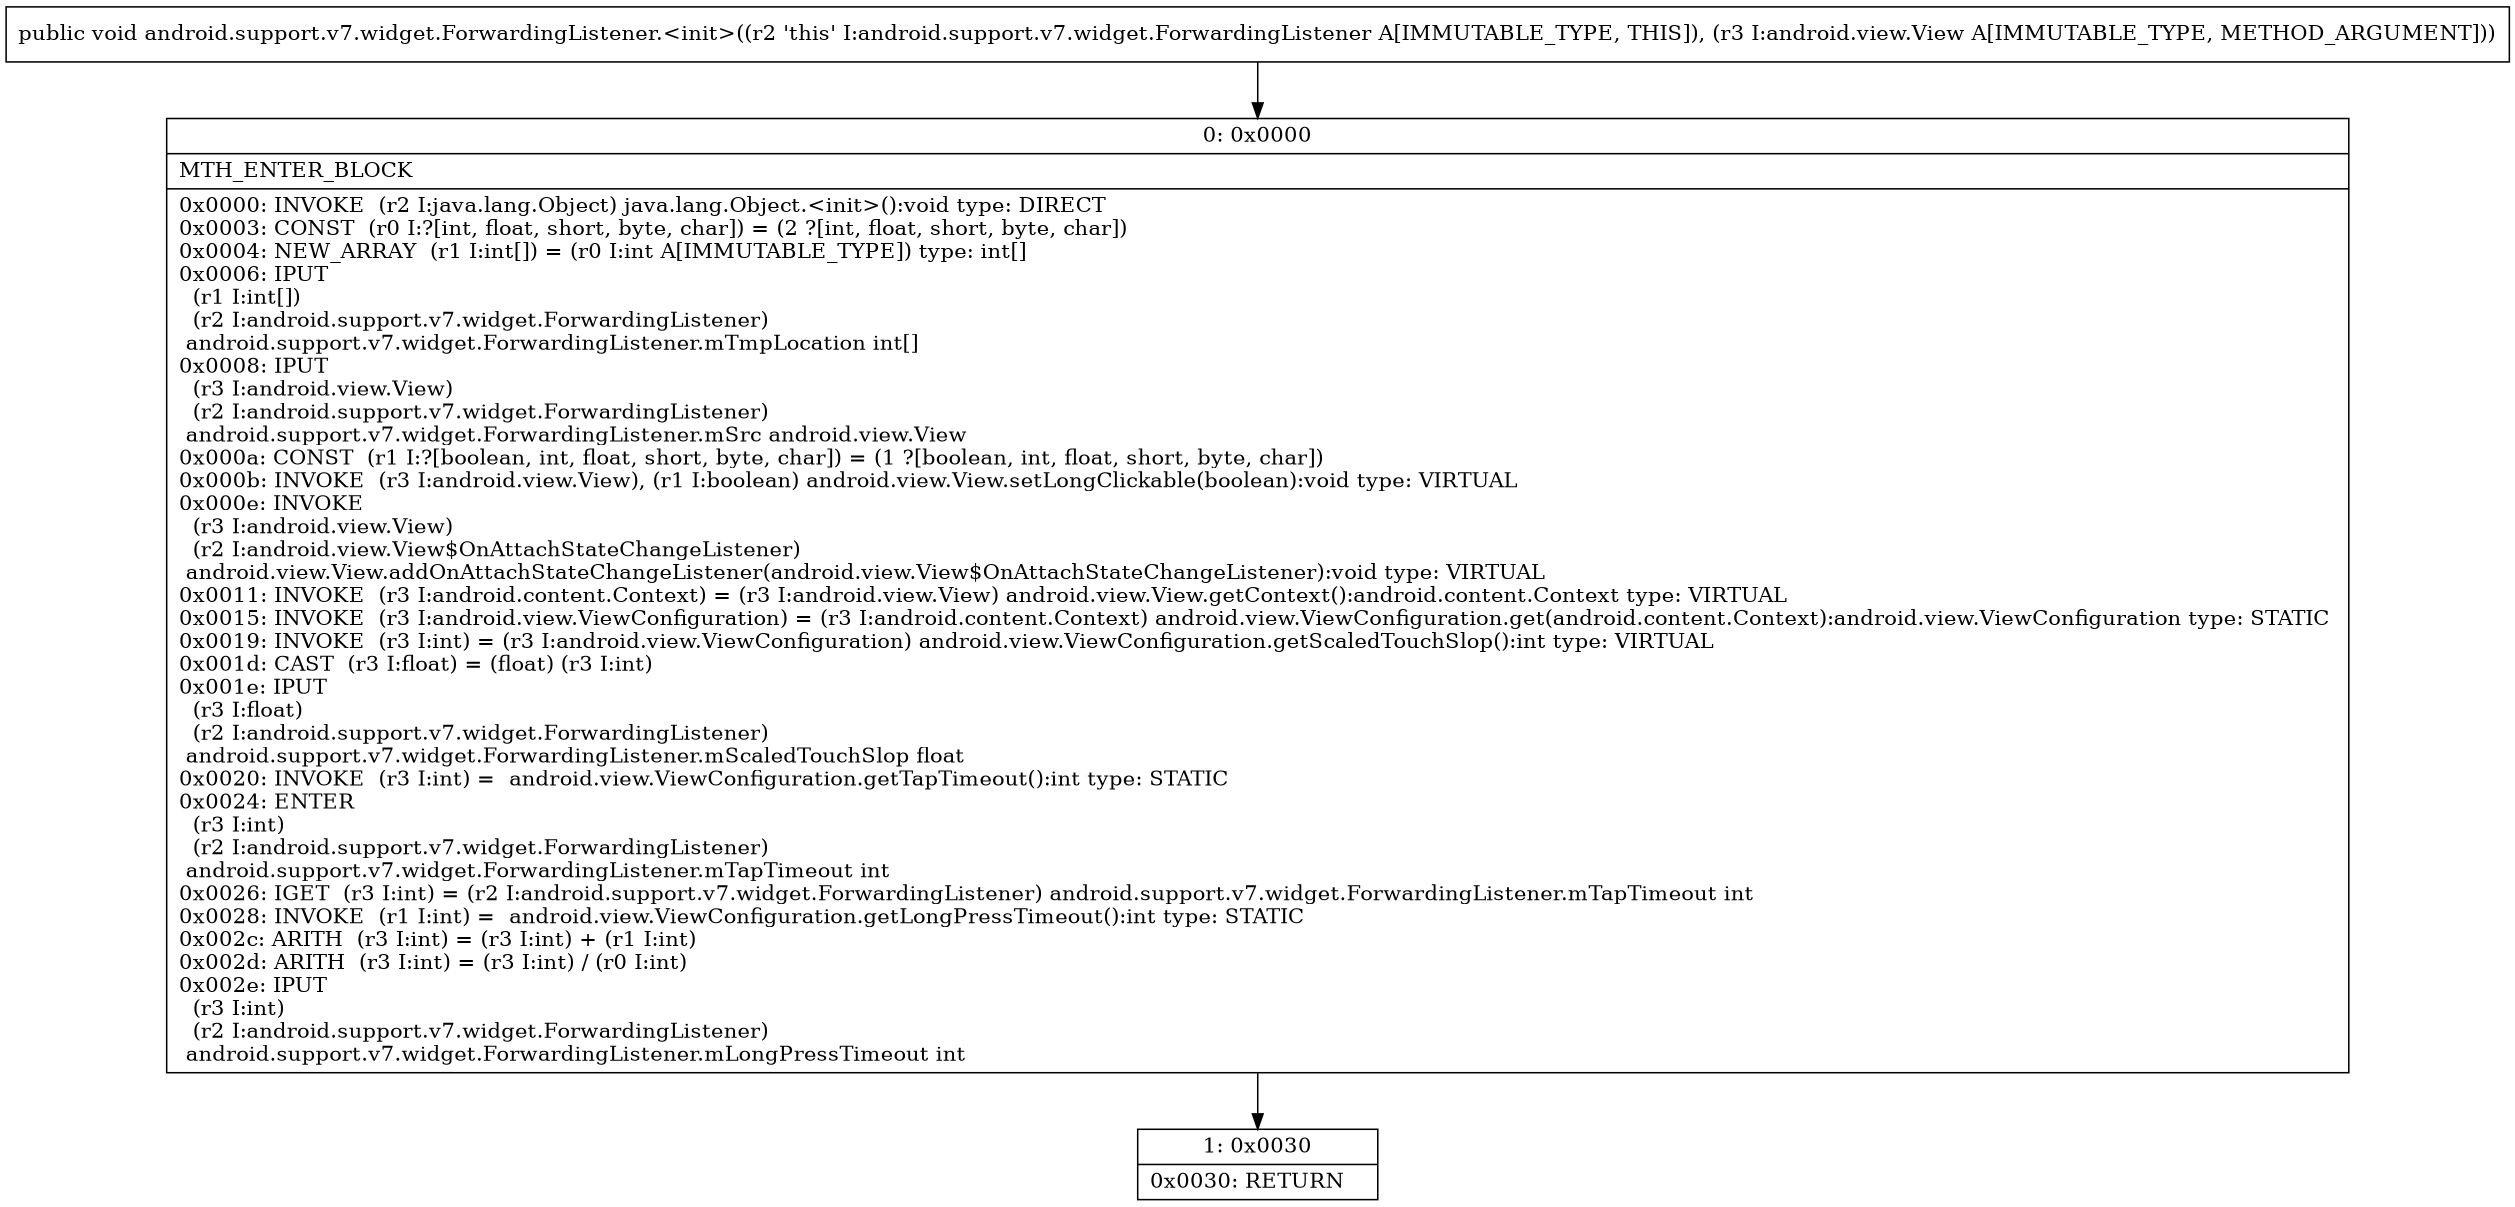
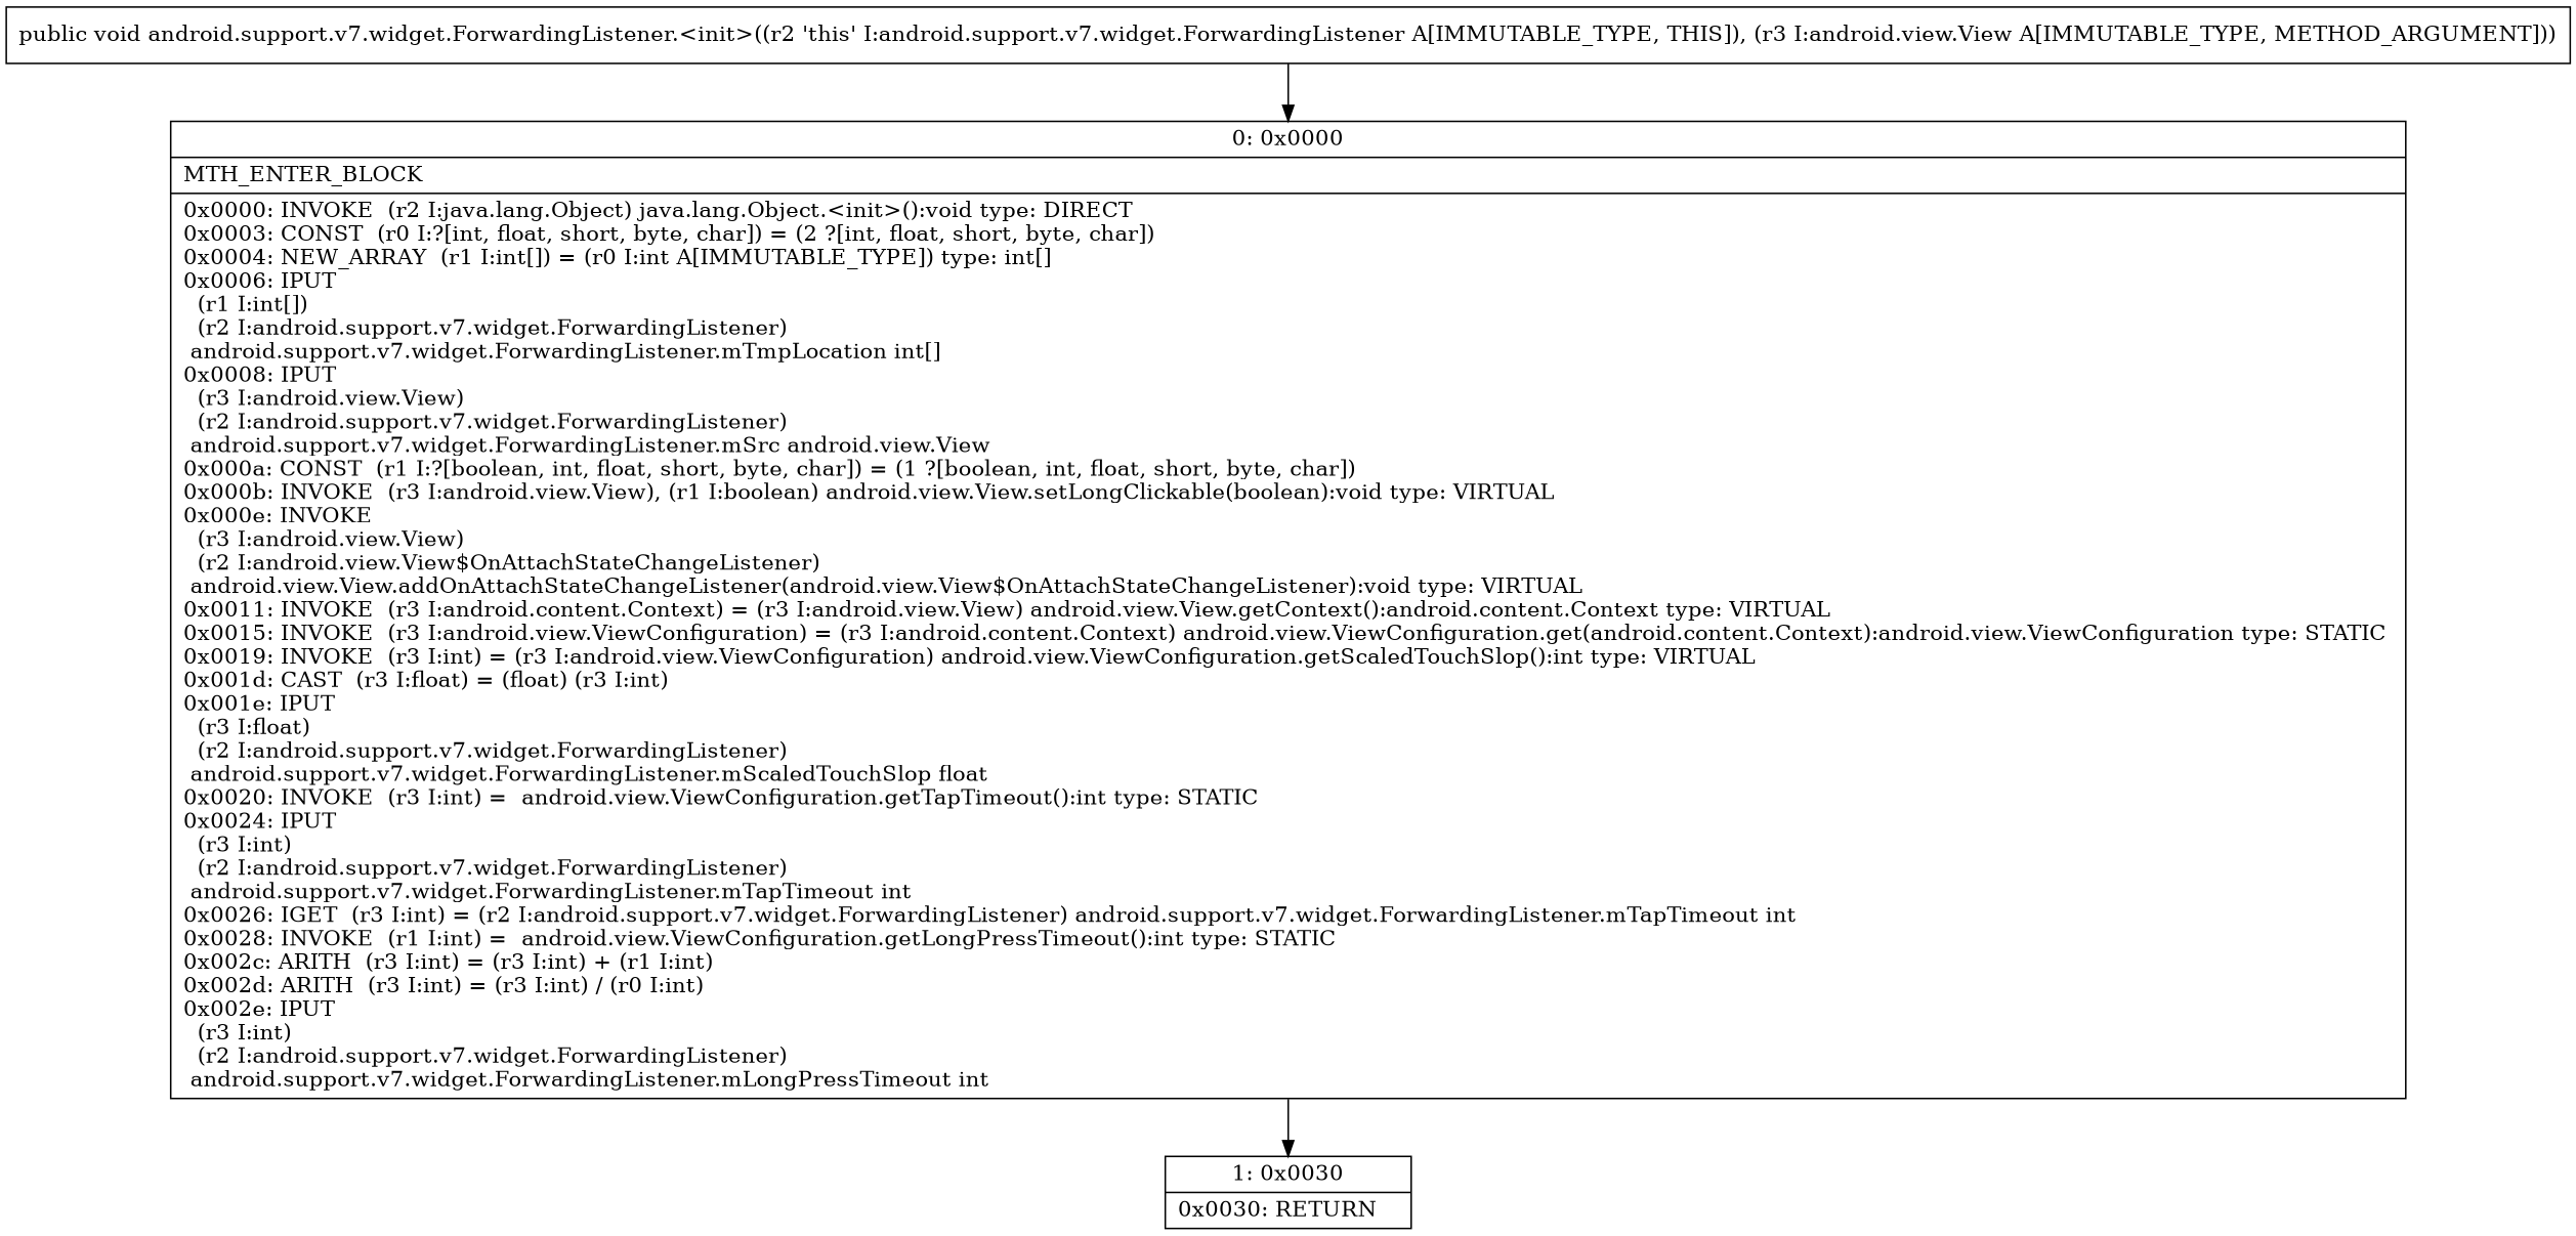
  digraph {
    node [shape=record]
-   n1 [label="{0\:\ 0x0000|MTH_ENTER_BLOCK\l|0x0000: INVOKE  (r2 I:java.lang.Object) java.lang.Object.\<init\>():void type: DIRECT \l0x0003: CONST  (r0 I:?[int, float, short, byte, char]) = (2 ?[int, float, short, byte, char]) \l0x0004: NEW_ARRAY  (r1 I:int[]) = (r0 I:int A[IMMUTABLE_TYPE]) type: int[] \l0x0006: IPUT  \l  (r1 I:int[])\l  (r2 I:android.support.v7.widget.ForwardingListener)\l android.support.v7.widget.ForwardingListener.mTmpLocation int[] \l0x0008: IPUT  \l  (r3 I:android.view.View)\l  (r2 I:android.support.v7.widget.ForwardingListener)\l android.support.v7.widget.ForwardingListener.mSrc android.view.View \l0x000a: CONST  (r1 I:?[boolean, int, float, short, byte, char]) = (1 ?[boolean, int, float, short, byte, char]) \l0x000b: INVOKE  (r3 I:android.view.View), (r1 I:boolean) android.view.View.setLongClickable(boolean):void type: VIRTUAL \l0x000e: INVOKE  \l  (r3 I:android.view.View)\l  (r2 I:android.view.View$OnAttachStateChangeListener)\l android.view.View.addOnAttachStateChangeListener(android.view.View$OnAttachStateChangeListener):void type: VIRTUAL \l0x0011: INVOKE  (r3 I:android.content.Context) = (r3 I:android.view.View) android.view.View.getContext():android.content.Context type: VIRTUAL \l0x0015: INVOKE  (r3 I:android.view.ViewConfiguration) = (r3 I:android.content.Context) android.view.ViewConfiguration.get(android.content.Context):android.view.ViewConfiguration type: STATIC \l0x0019: INVOKE  (r3 I:int) = (r3 I:android.view.ViewConfiguration) android.view.ViewConfiguration.getScaledTouchSlop():int type: VIRTUAL \l0x001d: CAST  (r3 I:float) = (float) (r3 I:int) \l0x001e: IPUT  \l  (r3 I:float)\l  (r2 I:android.support.v7.widget.ForwardingListener)\l android.support.v7.widget.ForwardingListener.mScaledTouchSlop float \l0x0020: INVOKE  (r3 I:int) =  android.view.ViewConfiguration.getTapTimeout():int type: STATIC \l0x0024: ENTER  \l  (r3 I:int)\l  (r2 I:android.support.v7.widget.ForwardingListener)\l android.support.v7.widget.ForwardingListener.mTapTimeout int \l0x0026: IGET  (r3 I:int) = (r2 I:android.support.v7.widget.ForwardingListener) android.support.v7.widget.ForwardingListener.mTapTimeout int \l0x0028: INVOKE  (r1 I:int) =  android.view.ViewConfiguration.getLongPressTimeout():int type: STATIC \l0x002c: ARITH  (r3 I:int) = (r3 I:int) + (r1 I:int) \l0x002d: ARITH  (r3 I:int) = (r3 I:int) \/ (r0 I:int) \l0x002e: IPUT  \l  (r3 I:int)\l  (r2 I:android.support.v7.widget.ForwardingListener)\l android.support.v7.widget.ForwardingListener.mLongPressTimeout int \l}"]
+   n1 [label="{0\:\ 0x0000|MTH_ENTER_BLOCK\l|0x0000: INVOKE  (r2 I:java.lang.Object) java.lang.Object.\<init\>():void type: DIRECT \l0x0003: CONST  (r0 I:?[int, float, short, byte, char]) = (2 ?[int, float, short, byte, char]) \l0x0004: NEW_ARRAY  (r1 I:int[]) = (r0 I:int A[IMMUTABLE_TYPE]) type: int[] \l0x0006: IPUT  \l  (r1 I:int[])\l  (r2 I:android.support.v7.widget.ForwardingListener)\l android.support.v7.widget.ForwardingListener.mTmpLocation int[] \l0x0008: IPUT  \l  (r3 I:android.view.View)\l  (r2 I:android.support.v7.widget.ForwardingListener)\l android.support.v7.widget.ForwardingListener.mSrc android.view.View \l0x000a: CONST  (r1 I:?[boolean, int, float, short, byte, char]) = (1 ?[boolean, int, float, short, byte, char]) \l0x000b: INVOKE  (r3 I:android.view.View), (r1 I:boolean) android.view.View.setLongClickable(boolean):void type: VIRTUAL \l0x000e: INVOKE  \l  (r3 I:android.view.View)\l  (r2 I:android.view.View$OnAttachStateChangeListener)\l android.view.View.addOnAttachStateChangeListener(android.view.View$OnAttachStateChangeListener):void type: VIRTUAL \l0x0011: INVOKE  (r3 I:android.content.Context) = (r3 I:android.view.View) android.view.View.getContext():android.content.Context type: VIRTUAL \l0x0015: INVOKE  (r3 I:android.view.ViewConfiguration) = (r3 I:android.content.Context) android.view.ViewConfiguration.get(android.content.Context):android.view.ViewConfiguration type: STATIC \l0x0019: INVOKE  (r3 I:int) = (r3 I:android.view.ViewConfiguration) android.view.ViewConfiguration.getScaledTouchSlop():int type: VIRTUAL \l0x001d: CAST  (r3 I:float) = (float) (r3 I:int) \l0x001e: IPUT  \l  (r3 I:float)\l  (r2 I:android.support.v7.widget.ForwardingListener)\l android.support.v7.widget.ForwardingListener.mScaledTouchSlop float \l0x0020: INVOKE  (r3 I:int) =  android.view.ViewConfiguration.getTapTimeout():int type: STATIC \l0x0024: IPUT  \l  (r3 I:int)\l  (r2 I:android.support.v7.widget.ForwardingListener)\l android.support.v7.widget.ForwardingListener.mTapTimeout int \l0x0026: IGET  (r3 I:int) = (r2 I:android.support.v7.widget.ForwardingListener) android.support.v7.widget.ForwardingListener.mTapTimeout int \l0x0028: INVOKE  (r1 I:int) =  android.view.ViewConfiguration.getLongPressTimeout():int type: STATIC \l0x002c: ARITH  (r3 I:int) = (r3 I:int) + (r1 I:int) \l0x002d: ARITH  (r3 I:int) = (r3 I:int) \/ (r0 I:int) \l0x002e: IPUT  \l  (r3 I:int)\l  (r2 I:android.support.v7.widget.ForwardingListener)\l android.support.v7.widget.ForwardingListener.mLongPressTimeout int \l}"]
    n2 [label="{1\:\ 0x0030|0x0030: RETURN   \l}"]
    n3 [label="{public void android.support.v7.widget.ForwardingListener.\<init\>((r2 'this' I:android.support.v7.widget.ForwardingListener A[IMMUTABLE_TYPE, THIS]), (r3 I:android.view.View A[IMMUTABLE_TYPE, METHOD_ARGUMENT])) }"]
    n1 -> n2
    n3 -> n1
  }
